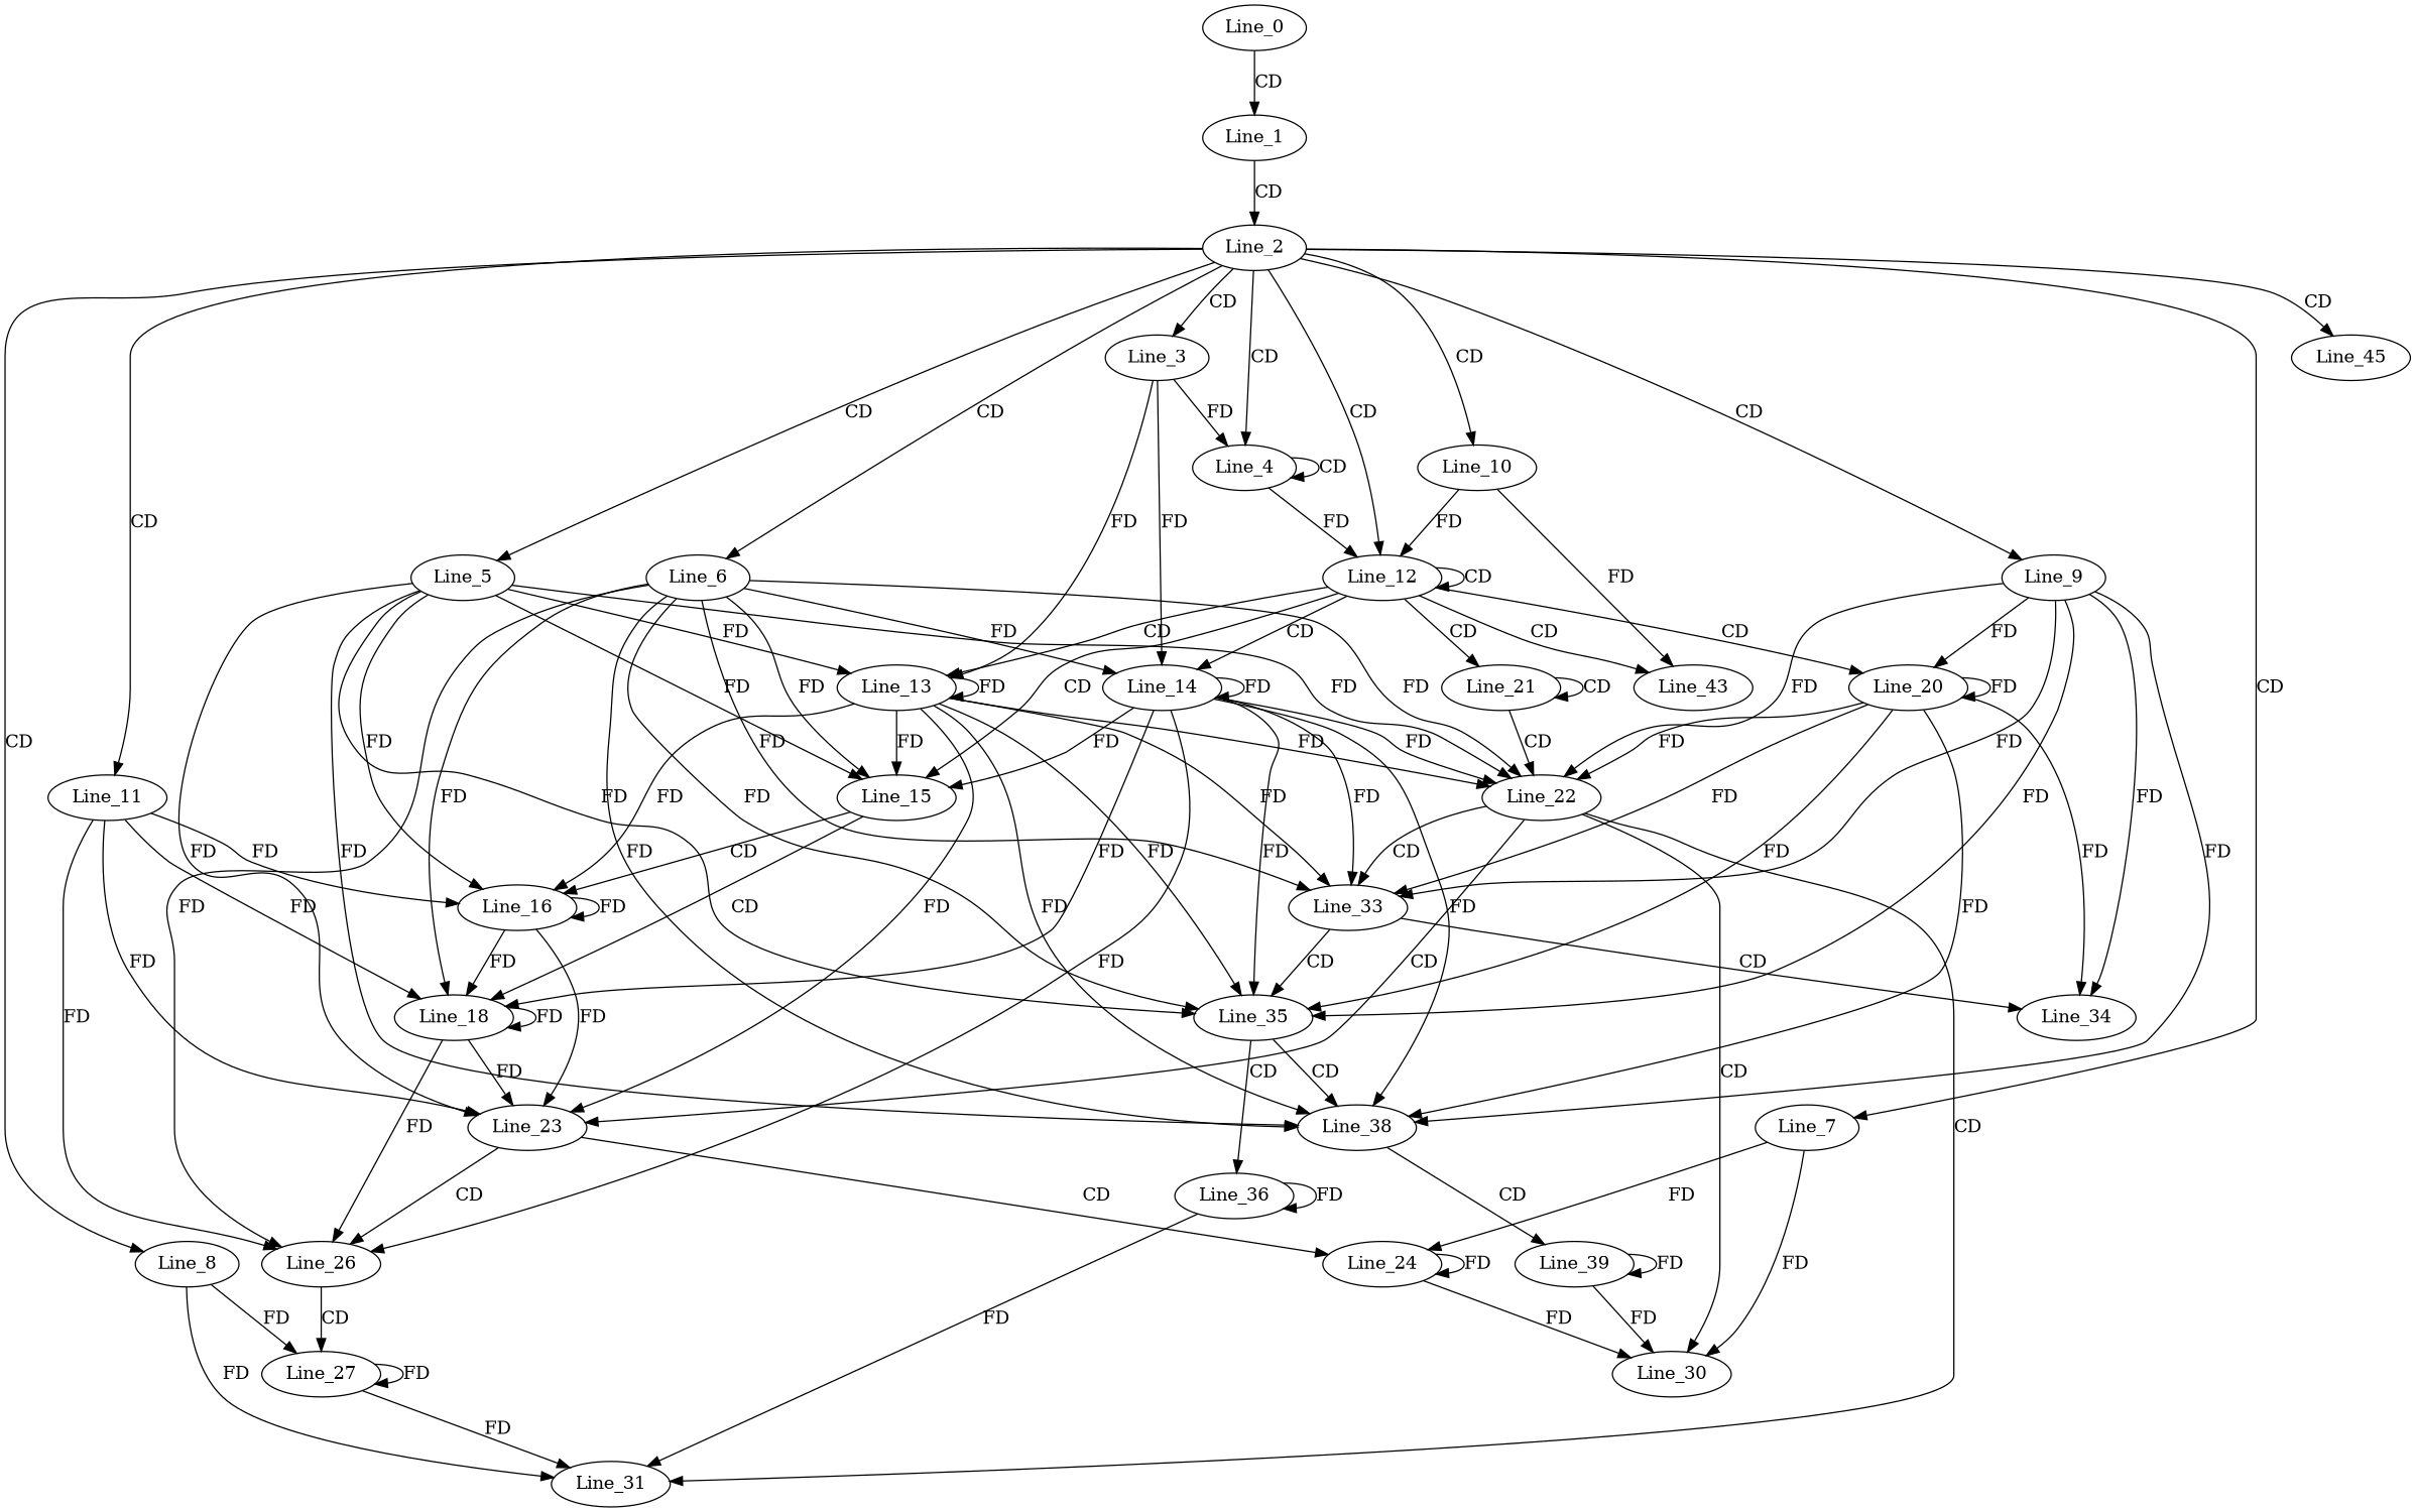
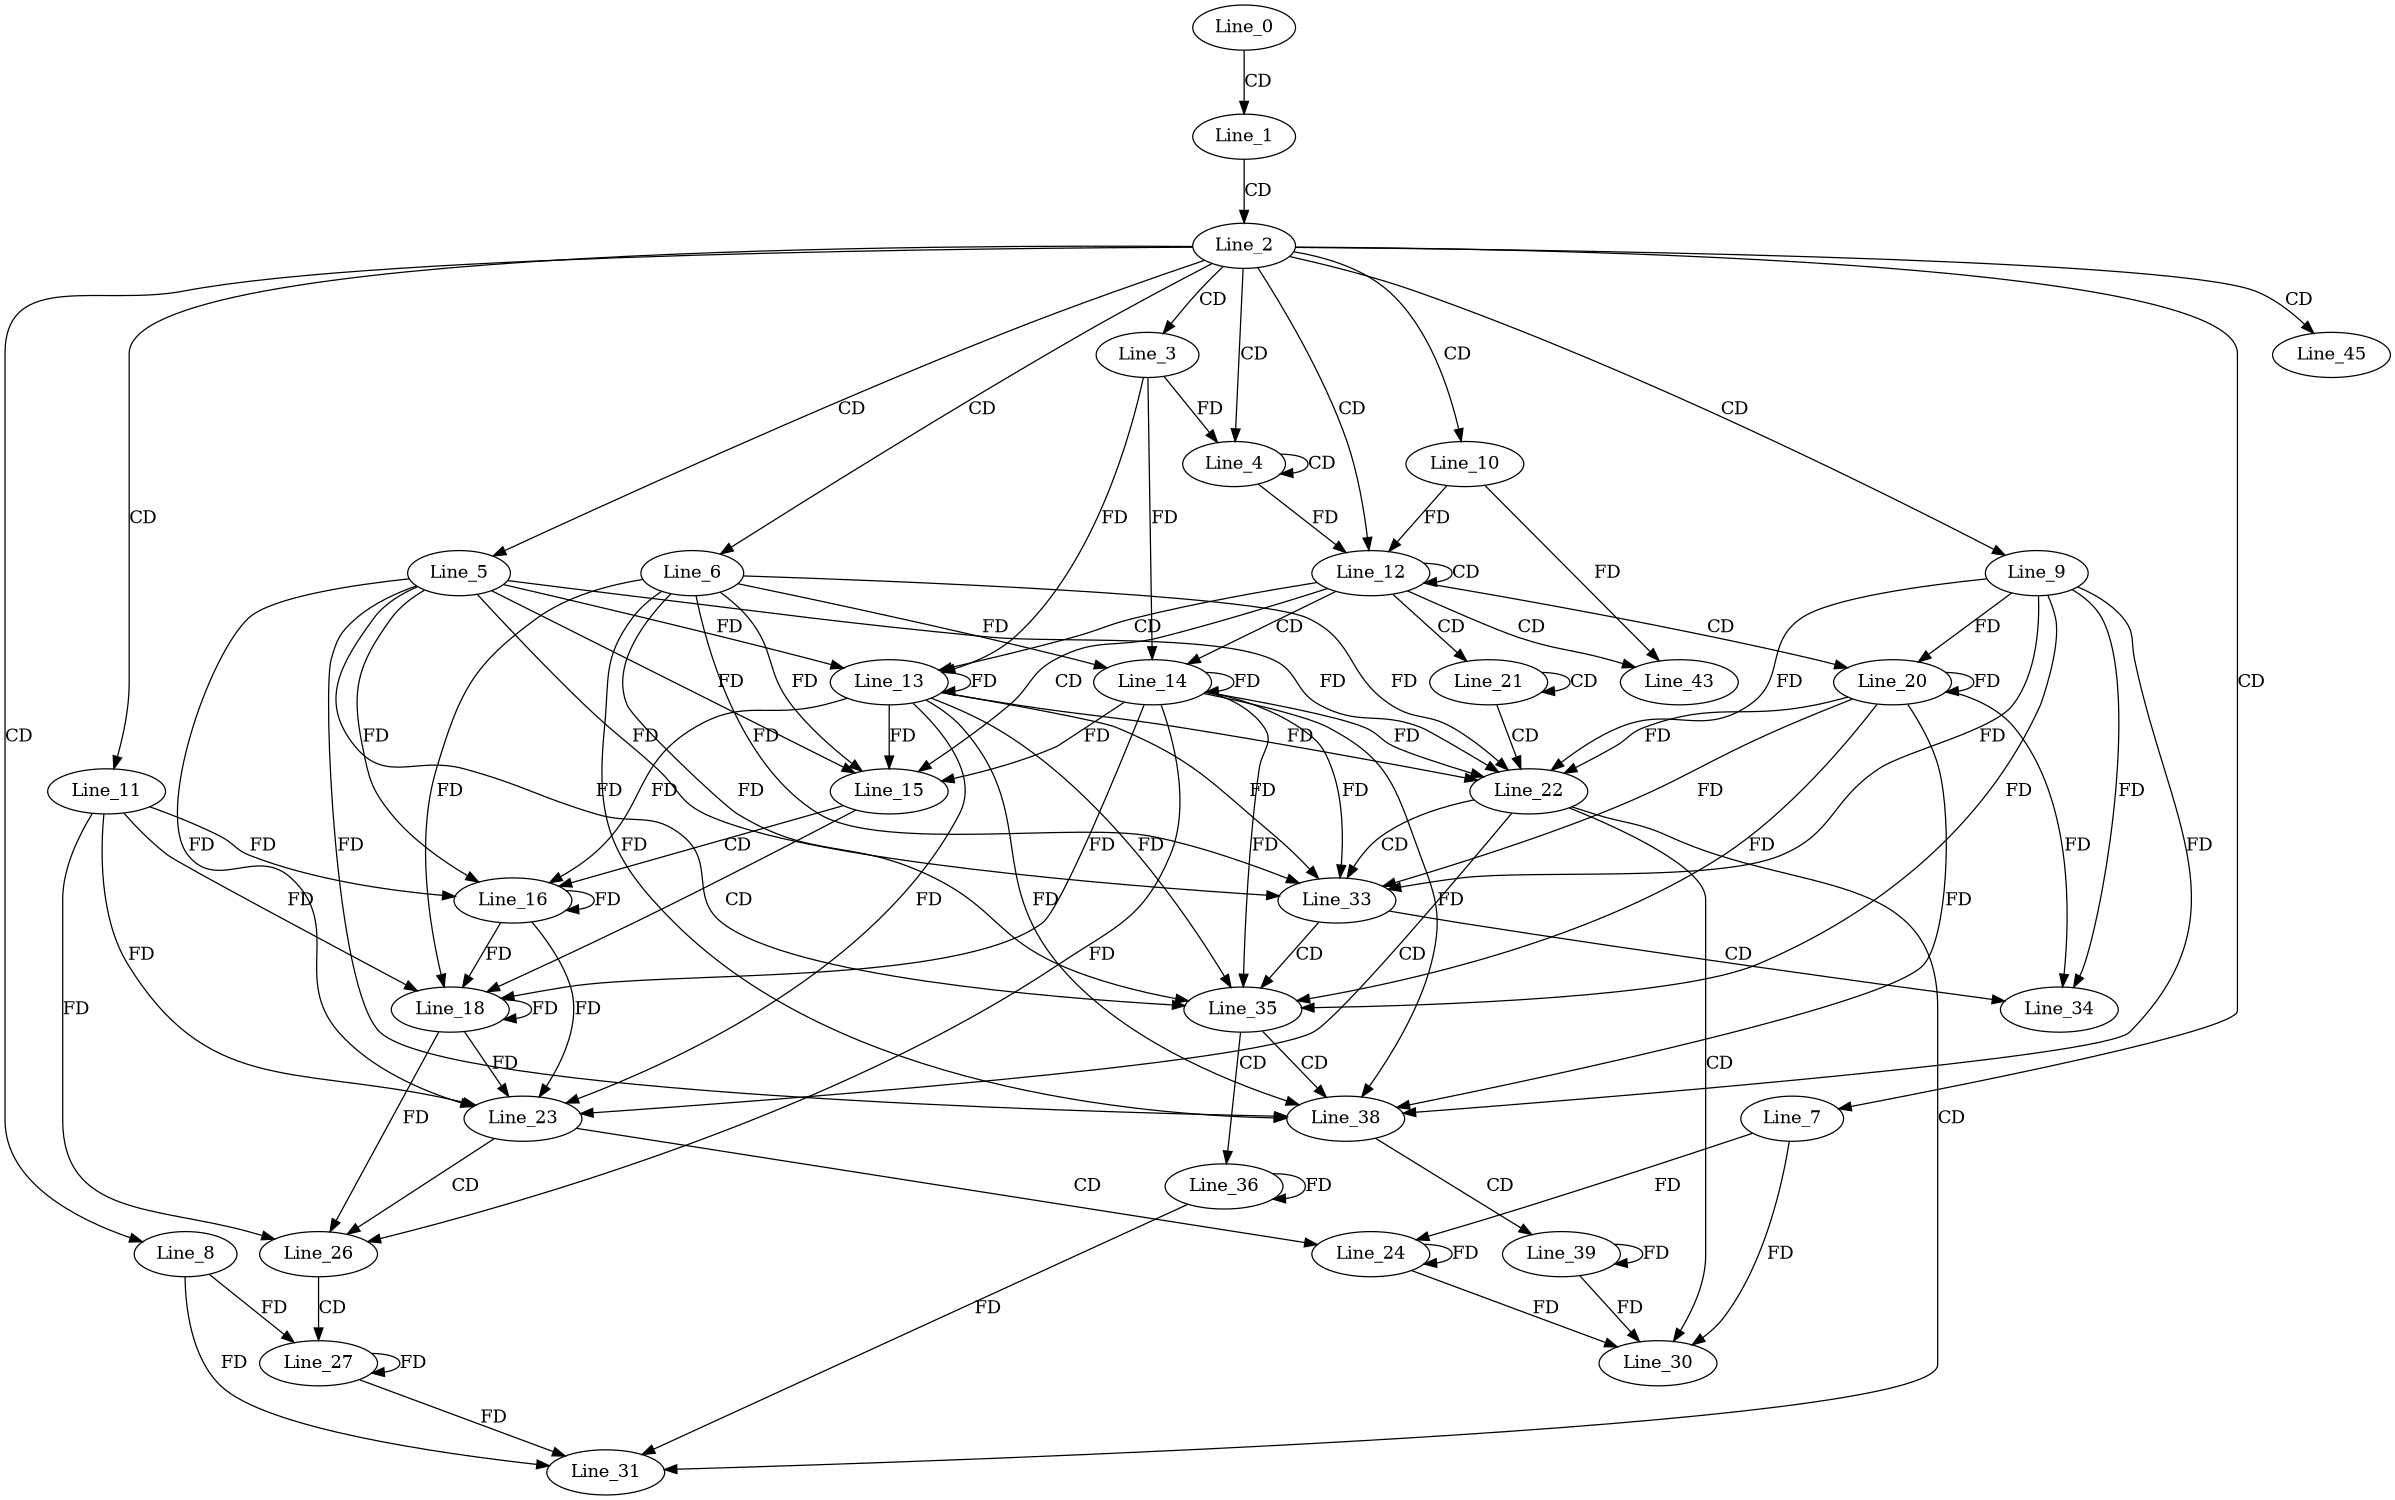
  digraph {
    Line_0
    Line_1
    Line_2
    Line_3
    Line_4
    Line_5
    Line_6
    Line_7
    Line_8
    Line_9
    Line_10
    Line_11
    Line_12
    Line_45
    Line_13
    Line_14
    Line_15
    Line_16
    Line_22
    Line_23
    Line_33
    Line_35
    Line_38
    Line_18
    Line_26
    Line_24
    Line_30
    Line_27
    Line_31
    Line_20
    Line_34
    Line_43
    Line_21
    Line_36
    Line_39
    Line_0 -> Line_1 [label=CD]
    Line_1 -> Line_2 [label=CD]
    Line_2 -> Line_3 [label=CD]
    Line_2 -> Line_4 [label=CD]
    Line_2 -> Line_5 [label=CD]
    Line_2 -> Line_6 [label=CD]
    Line_2 -> Line_7 [label=CD]
    Line_2 -> Line_8 [label=CD]
    Line_2 -> Line_9 [label=CD]
    Line_2 -> Line_10 [label=CD]
    Line_2 -> Line_11 [label=CD]
    Line_2 -> Line_12 [label=CD]
    Line_2 -> Line_45 [label=CD]
    Line_3 -> Line_4 [label=FD]
    Line_3 -> Line_13 [label=FD]
    Line_3 -> Line_14 [label=FD]
    Line_4 -> Line_4 [label=CD]
    Line_4 -> Line_12 [label=FD]
    Line_5 -> Line_13 [label=FD]
    Line_5 -> Line_15 [label=FD]
    Line_5 -> Line_16 [label=FD]
    Line_5 -> Line_22 [label=FD]
    Line_5 -> Line_23 [label=FD]
+   Line_5 -> Line_33 [label=FD]
    Line_5 -> Line_35 [label=FD]
    Line_5 -> Line_38 [label=FD]
    Line_6 -> Line_14 [label=FD]
    Line_6 -> Line_15 [label=FD]
    Line_6 -> Line_22 [label=FD]
    Line_6 -> Line_33 [label=FD]
    Line_6 -> Line_35 [label=FD]
    Line_6 -> Line_38 [label=FD]
    Line_6 -> Line_18 [label=FD]
-   Line_6 -> Line_26 [label=FD]
    Line_7 -> Line_24 [label=FD]
    Line_7 -> Line_30 [label=FD]
    Line_8 -> Line_27 [label=FD]
    Line_8 -> Line_31 [label=FD]
    Line_9 -> Line_22 [label=FD]
    Line_9 -> Line_33 [label=FD]
    Line_9 -> Line_35 [label=FD]
    Line_9 -> Line_38 [label=FD]
    Line_9 -> Line_20 [label=FD]
    Line_9 -> Line_34 [label=FD]
    Line_10 -> Line_12 [label=FD]
    Line_10 -> Line_43 [label=FD]
    Line_11 -> Line_16 [label=FD]
    Line_11 -> Line_23 [label=FD]
    Line_11 -> Line_18 [label=FD]
    Line_11 -> Line_26 [label=FD]
    Line_12 -> Line_12 [label=CD]
    Line_12 -> Line_13 [label=CD]
    Line_12 -> Line_14 [label=CD]
    Line_12 -> Line_15 [label=CD]
    Line_12 -> Line_20 [label=CD]
    Line_12 -> Line_43 [label=CD]
    Line_12 -> Line_21 [label=CD]
    Line_13 -> Line_13 [label=FD]
    Line_13 -> Line_15 [label=FD]
    Line_13 -> Line_16 [label=FD]
    Line_13 -> Line_22 [label=FD]
    Line_13 -> Line_23 [label=FD]
    Line_13 -> Line_33 [label=FD]
    Line_13 -> Line_35 [label=FD]
    Line_13 -> Line_38 [label=FD]
    Line_14 -> Line_14 [label=FD]
    Line_14 -> Line_15 [label=FD]
    Line_14 -> Line_22 [label=FD]
    Line_14 -> Line_33 [label=FD]
    Line_14 -> Line_35 [label=FD]
    Line_14 -> Line_38 [label=FD]
    Line_14 -> Line_18 [label=FD]
    Line_14 -> Line_26 [label=FD]
    Line_15 -> Line_16 [label=CD]
    Line_15 -> Line_18 [label=CD]
    Line_16 -> Line_16 [label=FD]
    Line_16 -> Line_23 [label=FD]
    Line_16 -> Line_18 [label=FD]
    Line_22 -> Line_23 [label=CD]
    Line_22 -> Line_33 [label=CD]
    Line_22 -> Line_30 [label=CD]
    Line_22 -> Line_31 [label=CD]
    Line_23 -> Line_26 [label=CD]
    Line_23 -> Line_24 [label=CD]
    Line_33 -> Line_35 [label=CD]
    Line_33 -> Line_34 [label=CD]
    Line_35 -> Line_38 [label=CD]
    Line_35 -> Line_36 [label=CD]
    Line_38 -> Line_39 [label=CD]
    Line_18 -> Line_23 [label=FD]
    Line_18 -> Line_18 [label=FD]
    Line_18 -> Line_26 [label=FD]
    Line_26 -> Line_27 [label=CD]
    Line_24 -> Line_24 [label=FD]
    Line_24 -> Line_30 [label=FD]
    Line_27 -> Line_27 [label=FD]
    Line_27 -> Line_31 [label=FD]
    Line_20 -> Line_22 [label=FD]
    Line_20 -> Line_33 [label=FD]
    Line_20 -> Line_35 [label=FD]
    Line_20 -> Line_38 [label=FD]
    Line_20 -> Line_20 [label=FD]
    Line_20 -> Line_34 [label=FD]
    Line_21 -> Line_22 [label=CD]
    Line_21 -> Line_21 [label=CD]
    Line_36 -> Line_31 [label=FD]
    Line_36 -> Line_36 [label=FD]
    Line_39 -> Line_30 [label=FD]
    Line_39 -> Line_39 [label=FD]
  }
